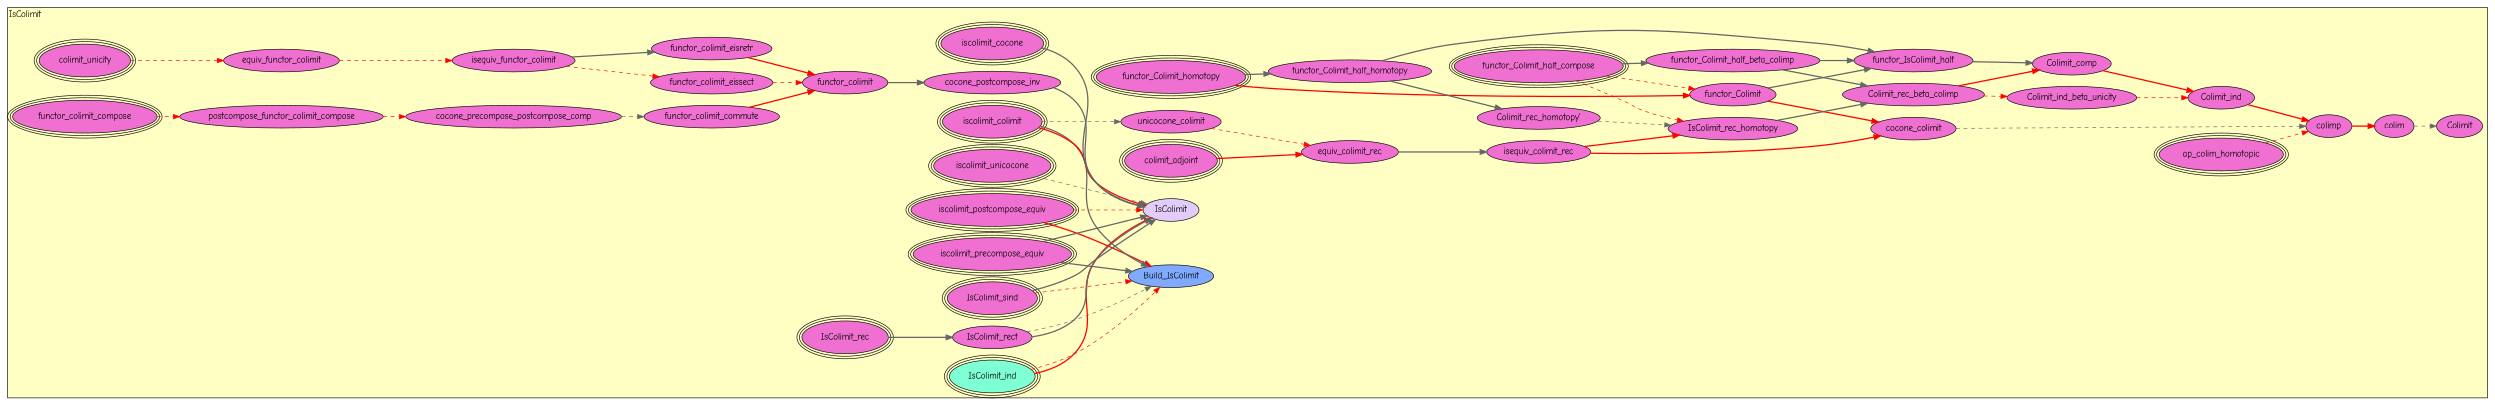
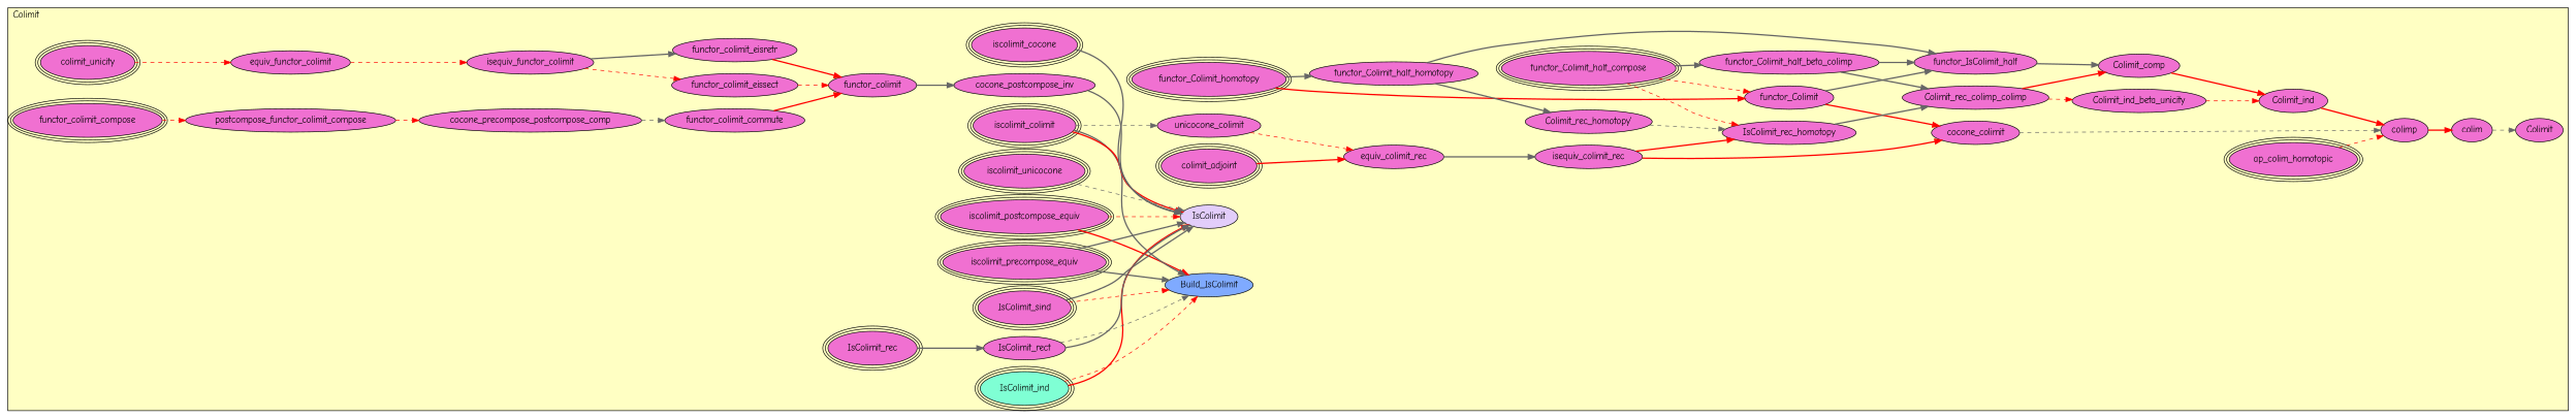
  digraph {
    fontname="Comic Neue"
    rankdir=LR
    node [fillcolor="#F070D1" fontname="Comic Neue" style=filled]
    edge [color=red fontname="Comic Neue" style=bold]
    n1 [label=colimit_adjoint peripheries=3]
    n2 [label=colimit_unicity peripheries=3]
    n3 [label=equiv_functor_colimit]
    n4 [label=isequiv_functor_colimit]
    n5 [label=functor_colimit_eisretr]
    n6 [label=functor_colimit_eissect]
    n7 [label=functor_colimit_compose peripheries=3]
    n8 [label=postcompose_functor_colimit_compose]
    n9 [label=cocone_precompose_postcompose_comp]
    n10 [label=functor_colimit_commute]
    n11 [label=functor_colimit]
    n12 [label=iscolimit_postcompose_equiv peripheries=3]
    n13 [label=iscolimit_precompose_equiv peripheries=3]
    n14 [label=functor_Colimit_half_compose peripheries=3]
    n15 [label=functor_Colimit_homotopy peripheries=3]
    n16 [label=functor_Colimit]
    n17 [label=functor_Colimit_half_homotopy]
    n18 [label=functor_Colimit_half_beta_colimp]
    n19 [label=functor_IsColimit_half]
    n20 [label=iscolimit_colimit peripheries=3]
    n21 [label=unicocone_colimit]
    n22 [label=equiv_colimit_rec]
    n23 [label=isequiv_colimit_rec]
    n24 [label="Colimit_rec_homotopy'"]
    n25 [label=IsColimit_rec_homotopy]
    n26 [label=cocone_colimit]
-   n27 [label=Colimit_rec_beta_colimp]
+   n27 [label=Colimit_rec_colimp_colimp]
    n28 [label=Colimit_comp]
    n29 [label=Colimit_ind_beta_unicity]
    n30 [label=Colimit_ind]
    n31 [label=ap_colim_homotopic peripheries=3]
    n32 [label=colimp]
    n33 [label=colim]
    n34 [label=Colimit]
    n35 [label=cocone_postcompose_inv]
    n36 [label=iscolimit_unicocone peripheries=3]
    n37 [label=iscolimit_cocone peripheries=3]
    n38 [label=IsColimit_sind peripheries=3]
    n39 [label=IsColimit_rec peripheries=3]
    n40 [fillcolor="#7FFFD4" label=IsColimit_ind peripheries=3]
    n41 [label=IsColimit_rect]
    n42 [fillcolor="#7FAAFF" label=Build_IsColimit]
    n43 [fillcolor="#E2CDFA" label=IsColimit]
    subgraph cluster_1 {
      fillcolor="#FFFFC3"
-     label=IsColimit
+     label=Colimit
      labeljust=l
      style=filled
      n1
      n2
      n3
      n4
      n5
      n6
      n7
      n8
      n9
      n10
      n11
      n12
      n13
      n14
      n15
      n16
      n17
      n18
      n19
      n20
      n21
      n22
      n23
      n24
      n25
      n26
      n27
      n28
      n29
      n30
      n31
      n32
      n33
      n34
      n35
      n36
      n37
      n38
      n39
      n40
      n41
      n42
      n43
    }
    n1 -> n22
    n2 -> n3 [style=dashed]
    n3 -> n4 [style=dashed]
    n4 -> n5 [color=gray40]
    n4 -> n6 [style=dashed]
    n5 -> n11
    n6 -> n11 [style=dashed]
    n7 -> n8 [style=dashed]
    n8 -> n9 [style=dashed]
    n9 -> n10 [color=gray40 style=dashed]
    n10 -> n11
    n11 -> n35 [color=gray40]
    n12 -> n42
    n12 -> n43 [style=dashed]
    n13 -> n42 [color=gray40]
    n13 -> n43 [color=gray40]
    n14 -> n16 [style=dashed]
    n14 -> n18 [color=gray40]
    n14 -> n25 [style=dashed]
    n15 -> n16
    n15 -> n17 [color=gray40]
    n16 -> n19 [color=gray40]
    n16 -> n26
    n17 -> n19 [color=gray40]
    n17 -> n24 [color=gray40]
    n18 -> n19 [color=gray40]
    n18 -> n27 [color=gray40]
    n19 -> n28 [color=gray40]
    n20 -> n21 [color=gray40 style=dashed]
    n20 -> n42 [color=gray40]
    n20 -> n43
    n21 -> n22 [style=dashed]
    n22 -> n23 [color=gray40]
    n23 -> n25
    n23 -> n26
    n24 -> n25 [color=gray40 style=dashed]
    n25 -> n27 [color=gray40]
    n26 -> n32 [color=gray40 style=dashed]
    n27 -> n28
    n27 -> n29 [style=dashed]
    n28 -> n30
    n29 -> n30 [style=dashed]
    n30 -> n32
    n31 -> n32 [style=dashed]
    n32 -> n33
    n33 -> n34 [color=gray40 style=dashed]
    n35 -> n43 [color=gray40]
    n36 -> n43 [color=gray40 style=dashed]
    n37 -> n43 [color=gray40]
    n38 -> n42 [style=dashed]
    n38 -> n43 [color=gray40]
    n39 -> n41 [color=gray40]
    n40 -> n42 [style=dashed]
    n40 -> n43
    n41 -> n42 [color=gray40 style=dashed]
    n41 -> n43 [color=gray40]
  }
